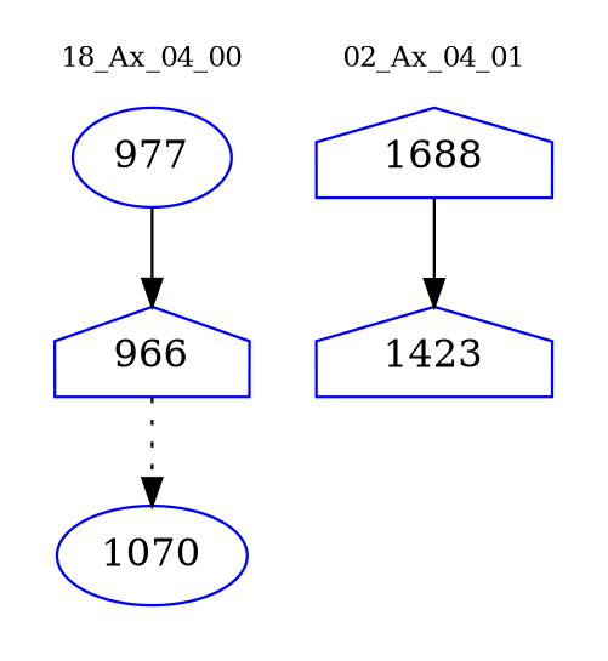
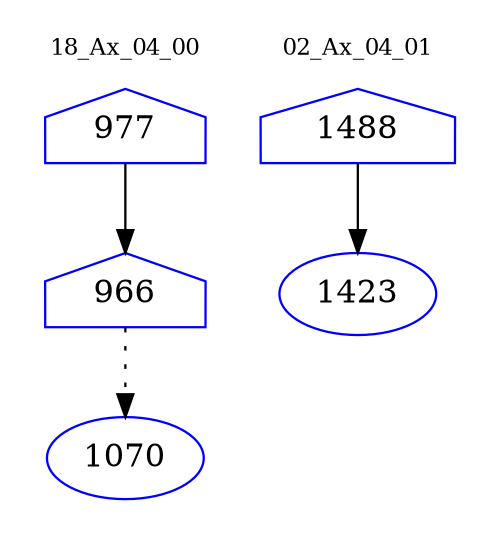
  digraph {
    fontname="DejaVu Serif"
    node [color=blue fontname="DejaVu Serif" shape=ellipse]
    edge [color=black fontname="DejaVu Serif" style=solid]
-   n1 [label=977]
+   n1 [label=977 shape=house]
    n2 [label=966 shape=house]
    n3 [label=1070]
-   n4 [label=1688 shape=house]
-   n5 [label=1423 shape=house]
+   n4 [label=1488 shape=house]
+   n5 [label=1423]
    subgraph cluster_1 {
      color=white
      fontsize=10
      label="18_Ax_04_00"
      n1
      n2
      n3
    }
    subgraph cluster_2 {
      color=white
      fontsize=10
      label="02_Ax_04_01"
      n4
      n5
    }
    n1 -> n2
    n2 -> n3 [style=dotted]
    n4 -> n5
  }
